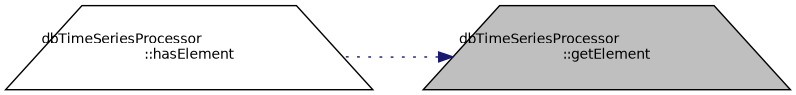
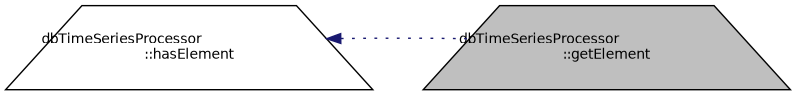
  digraph {
    rankdir=RL
    node [color=black fontname=Helvetica fontsize=10 shape=trapezium style=filled]
    n1 [fillcolor=grey75 fontcolor=black height=0.2 label="dbTimeSeriesProcessor\l::getElement" width=0.4]
    n2 [fillcolor=white height=0.2 label="dbTimeSeriesProcessor\l::hasElement" width=0.4]
-   n1 -> n2 [color=midnightblue dir=back fontname=Helvetica fontsize=10 labelfontname=Helvetica labelfontsize=10 style=dotted]
+   n2 -> n1 [color=midnightblue dir=back fontname=Helvetica fontsize=10 labelfontname=Helvetica labelfontsize=10 style=dotted]
  }
